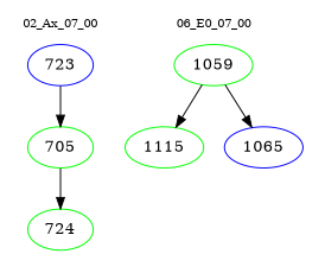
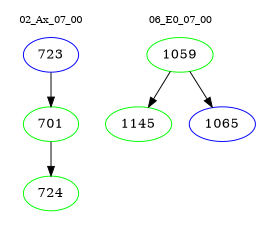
  digraph {
    node [color=green]
    edge [color=black]
-   n1 [label=705]
+   n1 [label=701]
    n2 [label=724]
    n3 [color=blue label=723]
    n4 [label=1059]
-   n5 [label=1115]
+   n5 [label=1145]
    n6 [color=blue label=1065]
    subgraph cluster_1 {
      color=white
      fontsize=10
      label="02_Ax_07_00"
      n1
      n2
      n3
    }
    subgraph cluster_2 {
      color=white
      fontsize=10
      label="06_E0_07_00"
      n4
      n5
      n6
    }
    n1 -> n2
    n3 -> n1
    n4 -> n5
    n4 -> n6
  }
